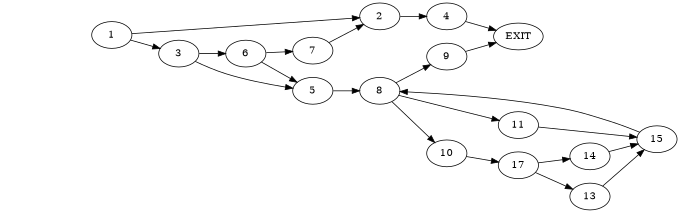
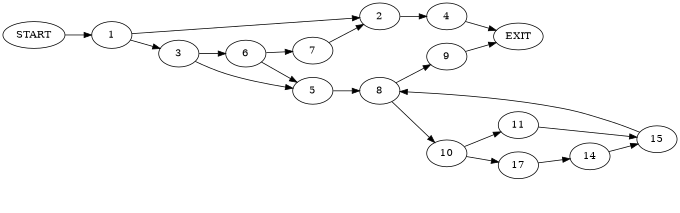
  digraph {
    rankdir=LR
+   n1 [label=START]
    1
    2
    3
    n5 [label=EXIT]
    4
    5
    6
    8
    7
    9
    10
    11
    n14 [label=17]
    15
-   13
    14
+   n1 -> 1
    1 -> 2
    1 -> 3
    2 -> 4
    3 -> 5
    3 -> 6
    4 -> n5
    5 -> 8
    6 -> 5
    6 -> 7
    8 -> 9
    8 -> 10
    7 -> 2
    9 -> n5
-   8 -> 11
+   10 -> 11
    10 -> n14
    11 -> 15
-   n14 -> 13
    n14 -> 14
    15 -> 8
-   13 -> 15
    14 -> 15
  }
